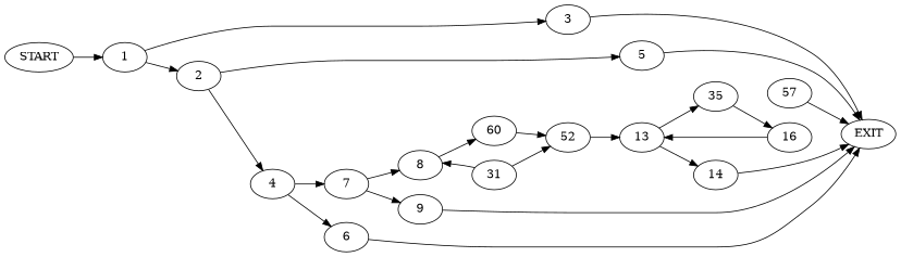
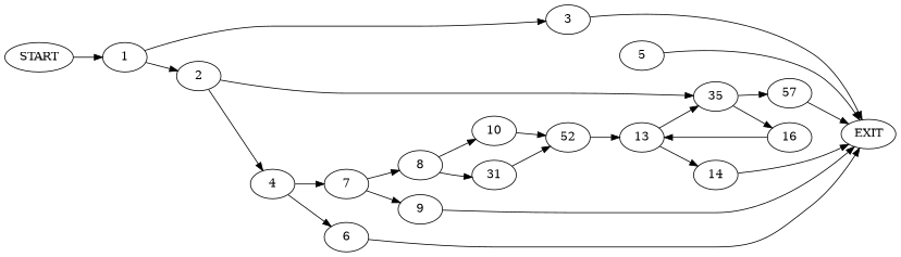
  digraph {
    rankdir=LR
    n1 [label=START]
    1
    2
    3
    n5 [label=EXIT]
    4
    5
    6
    7
    8
    9
-   10 [label=60]
+   10
    n13 [label=31]
    n14 [label=52]
    13
    14
    n17 [label=35]
    16
    n19 [label=57]
    n1 -> 1
    1 -> 2
    1 -> 3
    2 -> 4
-   2 -> 5
+   2 -> n17
    3 -> n5
    4 -> 6
    4 -> 7
    5 -> n5
    6 -> n5
    7 -> 8
    7 -> 9
    8 -> 10
-   n13 -> 8
+   8 -> n13
    9 -> n5
    10 -> n14
    n13 -> n14
    n14 -> 13
    13 -> 14
    13 -> n17
    14 -> n5
    n17 -> 16
+   n17 -> n19
    16 -> 13
    n19 -> n5
  }
